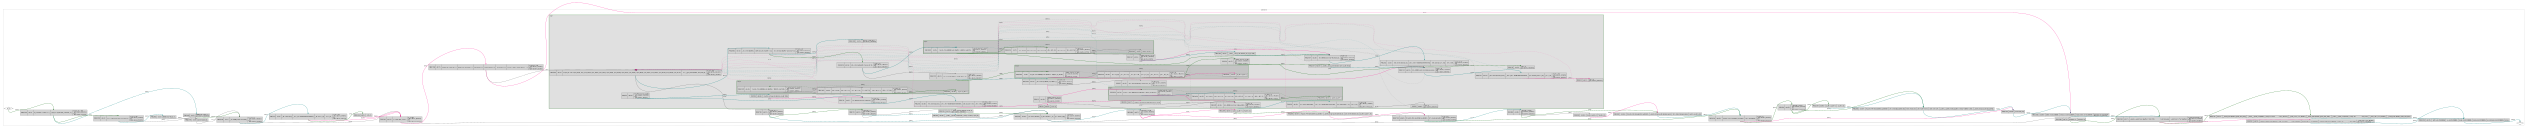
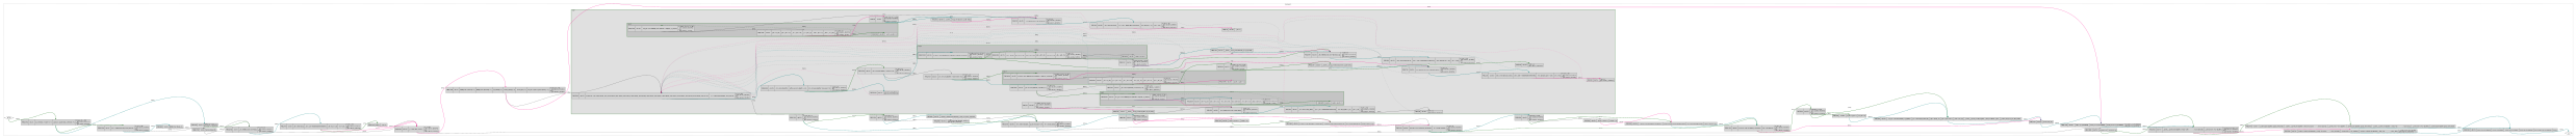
  digraph {
    fontname=Inter
    rankdir=LR
    node [fillcolor=lightgrey fontname=Inter shape=record style=filled]
    edge [color=teal constraint=true fontname=Inter headport=n style="solid,bold" tailport=s weight=10]
    n1 [label="{ FREQ:10000 |\<bb\ 16\>:\l|#\ cp_39\ =\ PHI\ \<&MEM[(void\ *)&buffer\ +\ 9B](14),\ cp_40(15)\>\l|if\ (buffer_end_34\ \>\ cp_39)\l\ \ goto\ \<bb\ 17\>;\ [92.50%]\lelse\l\ \ goto\ \<bb\ 20\>;\ [7.50%]\l}"]
    n2 [label="{ FREQ:9250 |\<bb\ 17\>:\l|_41\ =\ *cp_39;\l|_42\ =\ _41\ ==\ 32;\l|_43\ =\ _41\ ==\ 58;\l|_44\ =\ _42\ \|\ _43;\l|_76\ =\ _41\ ==\ 9;\l|_45\ =\ _44\ \|\ _76;\l|if\ (_45\ !=\ 0)\l\ \ goto\ \<bb\ 15\>;\ [96.25%]\lelse\l\ \ goto\ \<bb\ 18\>;\ [3.75%]\l}"]
    n3 [label="{ FREQ:8903 |\<bb\ 15\>:\l|cp_40\ =\ cp_39\ +\ 1;\l}"]
    n4 [label="{ FREQ:6600 |\<bb\ 25\>:\l|#\ cp_48\ =\ PHI\ \<&MEM[(void\ *)&buffer\ +\ 10B](23),\ cp_49(24)\>\l|if\ (buffer_end_34\ \>\ cp_48)\l\ \ goto\ \<bb\ 26\>;\ [92.50%]\lelse\l\ \ goto\ \<bb\ 29\>;\ [7.50%]\l}"]
    n5 [label="{ FREQ:6105 |\<bb\ 26\>:\l|_50\ =\ *cp_48;\l|_51\ =\ _50\ ==\ 32;\l|_52\ =\ _50\ ==\ 58;\l|_53\ =\ _51\ \|\ _52;\l|_54\ =\ _50\ ==\ 9;\l|_63\ =\ _53\ \|\ _54;\l|if\ (_63\ !=\ 0)\l\ \ goto\ \<bb\ 24\>;\ [96.25%]\lelse\l\ \ goto\ \<bb\ 27\>;\ [3.75%]\l}"]
    n6 [label="{ FREQ:5876 |\<bb\ 24\>:\l|cp_49\ =\ cp_48\ +\ 1;\l}"]
    n7 [label="{ FREQ:4356 |\<bb\ 34\>:\l|#\ cp_57\ =\ PHI\ \<&MEM[(void\ *)&buffer\ +\ 7B](32),\ cp_58(33)\>\l|if\ (buffer_end_34\ \>\ cp_57)\l\ \ goto\ \<bb\ 35\>;\ [92.50%]\lelse\l\ \ goto\ \<bb\ 38\>;\ [7.50%]\l}"]
    n8 [label="{ FREQ:4029 |\<bb\ 35\>:\l|_59\ =\ *cp_57;\l|_60\ =\ _59\ ==\ 32;\l|_61\ =\ _59\ ==\ 58;\l|_62\ =\ _60\ \|\ _61;\l|_72\ =\ _59\ ==\ 9;\l|_242\ =\ _62\ \|\ _72;\l|if\ (_242\ !=\ 0)\l\ \ goto\ \<bb\ 33\>;\ [96.25%]\lelse\l\ \ goto\ \<bb\ 36\>;\ [3.75%]\l}"]
    n9 [label="{ FREQ:3878 |\<bb\ 33\>:\l|cp_58\ =\ cp_57\ +\ 1;\l}"]
    n10 [label="{ FREQ:2875 |\<bb\ 43\>:\l|#\ cp_66\ =\ PHI\ \<&MEM[(void\ *)&buffer\ +\ 10B](41),\ cp_67(42)\>\l|if\ (buffer_end_34\ \>\ cp_66)\l\ \ goto\ \<bb\ 44\>;\ [92.50%]\lelse\l\ \ goto\ \<bb\ 47\>;\ [7.50%]\l}"]
    n11 [label="{ FREQ:2659 |\<bb\ 44\>:\l|_68\ =\ *cp_66;\l|_69\ =\ _68\ ==\ 32;\l|_70\ =\ _68\ ==\ 58;\l|_71\ =\ _69\ \|\ _70;\l|_239\ =\ _68\ ==\ 9;\l|_236\ =\ _71\ \|\ _239;\l|if\ (_236\ !=\ 0)\l\ \ goto\ \<bb\ 42\>;\ [96.25%]\lelse\l\ \ goto\ \<bb\ 45\>;\ [3.75%]\l}"]
    n12 [label="{ FREQ:2560 |\<bb\ 42\>:\l|cp_67\ =\ cp_66\ +\ 1;\l}"]
    n13 [label="{ FREQ:7591 |\<bb\ 51\>:\l|#\ cpus_36\ =\ PHI\ \<cpus_36(20),\ 0(11),\ cpus_36(22),\ cpus_36(29),\ cpus_36(31),\ cpus_36(38),\ cpus_36(40),\ cpus_36(41),\ cpus_36(47),\ cpus_36(49),\ cpus_36(21),\ cpus_36(30),\ cpus_36(39),\ cpus_36(48),\ cpus_37(13)\>\l|_75\ =\ __fgets_alias\ (&buffer,\ 1024,\ info_32);\l|if\ (_75\ !=\ 0B)\l\ \ goto\ \<bb\ 12\>;\ [85.00%]\lelse\l\ \ goto\ \<bb\ 52\>;\ [15.00%]\l}"]
    n14 [label="{ FREQ:6452 |\<bb\ 12\>:\l|_33\ =\ strlen\ (&buffer);\l|buffer_end_34\ =\ &buffer\ +\ _33;\l|_35\ =\ strncmp\ (&buffer,\ \"processor\",\ 9);\l|if\ (_35\ ==\ 0)\l\ \ goto\ \<bb\ 13\>;\ [50.00%]\lelse\l\ \ goto\ \<bb\ 14\>;\ [50.00%]\l}"]
    n15 [label="{ FREQ:3226 |\<bb\ 13\>:\l|cpus_37\ =\ cpus_36\ +\ 1;\lgoto\ \<bb\ 51\>;\ [100.00%]\l}"]
    n16 [label="{ FREQ:3226 |\<bb\ 14\>:\l|_38\ =\ strncmp\ (&buffer,\ \"vendor_id\",\ 9);\l|if\ (_38\ ==\ 0)\l\ \ goto\ \<bb\ 16\>;\ [34.00%]\lelse\l\ \ goto\ \<bb\ 23\>;\ [66.00%]\l}"]
    n17 [label="{ FREQ:2129 |\<bb\ 23\>:\l|_47\ =\ strncmp\ (&buffer,\ \"model\ name\",\ 10);\l|if\ (_47\ ==\ 0)\l\ \ goto\ \<bb\ 25\>;\ [34.00%]\lelse\l\ \ goto\ \<bb\ 32\>;\ [66.00%]\l}"]
    n18 [label="{ FREQ:1097 |\<bb\ 20\>:\l|_46\ =\ MEM[(const\ char\ *)&vendor_id];\l|if\ (_46\ !=\ 0)\l\ \ goto\ \<bb\ 21\>;\ [33.00%]\lelse\l\ \ goto\ \<bb\ 51\>;\ [67.00%]\l}"]
    n19 [label="{ FREQ:1405 |\<bb\ 32\>:\l|_56\ =\ strncmp\ (&buffer,\ \"cpu\ MHz\",\ 7);\l|if\ (_56\ ==\ 0)\l\ \ goto\ \<bb\ 34\>;\ [34.00%]\lelse\l\ \ goto\ \<bb\ 41\>;\ [66.00%]\l}"]
    n20 [label="{ FREQ:347 |\<bb\ 18\>:\l|if\ (buffer_end_34\ \>\ cp_39)\l\ \ goto\ \<bb\ 19\>;\ [100.00%]\lelse\l\ \ goto\ \<bb\ 20\>;\ [0.00%]\l}"]
    n21 [label="{ FREQ:362 |\<bb\ 21\>:\l|_104\ =\ strlen\ (&vendor_id);\l|_105\ =\ _104\ +\ 18446744073709551615;\l|_106\ =\ &vendor_id\ +\ _105;\l|_107\ =\ *_106;\l|if\ (_107\ ==\ 10)\l\ \ goto\ \<bb\ 22\>;\ [37.68%]\lelse\l\ \ goto\ \<bb\ 51\>;\ [62.32%]\l}"]
    n22 [label="{ FREQ:724 |\<bb\ 29\>:\l|_55\ =\ MEM[(const\ char\ *)&model_name];\l|if\ (_55\ !=\ 0)\l\ \ goto\ \<bb\ 30\>;\ [33.00%]\lelse\l\ \ goto\ \<bb\ 51\>;\ [67.00%]\l}"]
    n23 [label="{ FREQ:927 |\<bb\ 41\>:\l|_65\ =\ strncmp\ (&buffer,\ \"cache\ size\",\ 10);\l|if\ (_65\ ==\ 0)\l\ \ goto\ \<bb\ 43\>;\ [34.00%]\lelse\l\ \ goto\ \<bb\ 51\>;\ [66.00%]\l}"]
    n24 [label="{ FREQ:362 |\<bb\ 19\>:\l|__builtin___strcpy_chk\ (&vendor_id,\ cp_39,\ 1024);\l}"]
    n25 [label="{ FREQ:136 |\<bb\ 22\>:\l|*_106\ =\ 0;\lgoto\ \<bb\ 51\>;\ [100.00%]\l}"]
    n26 [label="{ FREQ:229 |\<bb\ 27\>:\l|if\ (buffer_end_34\ \>\ cp_48)\l\ \ goto\ \<bb\ 28\>;\ [100.00%]\lelse\l\ \ goto\ \<bb\ 29\>;\ [0.00%]\l}"]
    n27 [label="{ FREQ:239 |\<bb\ 30\>:\l|_108\ =\ strlen\ (&model_name);\l|_109\ =\ _108\ +\ 18446744073709551615;\l|_110\ =\ &model_name\ +\ _109;\l|_111\ =\ *_110;\l|if\ (_111\ ==\ 10)\l\ \ goto\ \<bb\ 31\>;\ [37.68%]\lelse\l\ \ goto\ \<bb\ 51\>;\ [62.32%]\l}"]
    n28 [label="{ FREQ:478 |\<bb\ 38\>:\l|_64\ =\ MEM[(const\ char\ *)&cpu_MHz];\l|if\ (_64\ !=\ 0)\l\ \ goto\ \<bb\ 39\>;\ [33.00%]\lelse\l\ \ goto\ \<bb\ 51\>;\ [67.00%]\l}"]
    n29 [label="{ FREQ:239 |\<bb\ 28\>:\l|__builtin___strcpy_chk\ (&model_name,\ cp_48,\ 1024);\l}"]
    n30 [label="{ FREQ:90 |\<bb\ 31\>:\l|*_110\ =\ 0;\lgoto\ \<bb\ 51\>;\ [100.00%]\l}"]
    n31 [label="{ FREQ:151 |\<bb\ 36\>:\l|if\ (buffer_end_34\ \>\ cp_57)\l\ \ goto\ \<bb\ 37\>;\ [100.00%]\lelse\l\ \ goto\ \<bb\ 38\>;\ [0.00%]\l}"]
    n32 [label="{ FREQ:158 |\<bb\ 39\>:\l|_112\ =\ strlen\ (&cpu_MHz);\l|_113\ =\ _112\ +\ 18446744073709551615;\l|_114\ =\ &cpu_MHz\ +\ _113;\l|_115\ =\ *_114;\l|if\ (_115\ ==\ 10)\l\ \ goto\ \<bb\ 40\>;\ [37.68%]\lelse\l\ \ goto\ \<bb\ 51\>;\ [62.32%]\l}"]
    n33 [label="{ FREQ:315 |\<bb\ 47\>:\l|_74\ =\ MEM[(const\ char\ *)&cache];\l|if\ (_74\ !=\ 0)\l\ \ goto\ \<bb\ 48\>;\ [33.00%]\lalias\l\ \ goto\ \<bb\ 51\>;\ [67.00%]\l}"]
    n34 [label="{ FREQ:158 |\<bb\ 37\>:\l|__builtin___strcpy_chk\ (&cpu_MHz,\ cp_57,\ 1024);\l}"]
    n35 [label="{ FREQ:59 |\<bb\ 40\>:\l|*_114\ =\ 0;\lgoto\ \<bb\ 51\>;\ [100.00%]\l}"]
    n36 [label="{ FREQ:99 |\<bb\ 45\>:\l|if\ (buffer_end_34\ \>\ cp_66)\l\ \ goto\ \<bb\ 46\>;\ [100.00%]\lelse\l\ \ goto\ \<bb\ 47\>;\ [0.00%]\l}"]
    n37 [label="{ FREQ:104 |\<bb\ 48\>:\l|_116\ =\ strlen\ (&cache);\l|_117\ =\ _116\ +\ 18446744073709551615;\l|_118\ =\ &cache\ +\ _117;\l|_119\ =\ *_118;\l|if\ (_119\ ==\ 10)\l\ \ goto\ \<bb\ 49\>;\ [37.68%]\lelse\l\ \ goto\ \<bb\ 51\>;\ [62.32%]\l}"]
    n38 [label="{ FREQ:104 |\<bb\ 46\>:\l|__builtin___strcpy_chk\ (&cache,\ cp_66,\ 1024);\l}"]
    n39 [label="{ FREQ:39 |\<bb\ 49\>:\l|*_118\ =\ 0;\l}"]
    n40 [label="{ FREQ:1139 |\<bb\ 52\>:\l|if\ (cpus_36\ \>\ 1)\l\ \ goto\ \<bb\ 53\>;\ [64.00%]\lelse\l\ \ goto\ \<bb\ 56\>;\ [36.00%]\l}"]
    n41 [fillcolor=white label=ENTRY shape=Mdiamond]
    n42 [fillcolor=white label=EXIT shape=Mdiamond]
    n43 [label="{ FREQ:3142 |\<bb\ 2\>:\l|os_command\ =\ \"uname\ -s\ -r\";\l|pipe_22\ =\ popen\ (&os_command,\ \"r\");\l|if\ (pipe_22\ ==\ 0B)\l\ \ goto\ \<bb\ 3\>;\ [30.00%]\lelse\l\ \ goto\ \<bb\ 4\>;\ [70.00%]\l}"]
    n44 [label="{ FREQ:943 |\<bb\ 3\>:\l|MEM[(char\ *)&os]\ =\ 0;\lgoto\ \<bb\ 7\>;\ [100.00%]\l}"]
    n45 [label="{ FREQ:2199 |\<bb\ 4\>:\l|_25\ =\ __fgets_alias\ (&os,\ 1024,\ pipe_22);\l|if\ (_25\ ==\ 0B)\l\ \ goto\ \<bb\ 5\>;\ [30.00%]\lelse\l\ \ goto\ \<bb\ 6\>;\ [70.00%]\l}"]
    n46 [label="{ FREQ:3142 |\<bb\ 7\>:\l|_27\ =\ MEM[(const\ char\ *)&os];\l|if\ (_27\ !=\ 0)\l\ \ goto\ \<bb\ 8\>;\ [36.64%]\lelse\l\ \ goto\ \<bb\ 10\>;\ [63.36%]\l}"]
    n47 [label="{ FREQ:660 |\<bb\ 5\>:\l|MEM[(char\ *)&os]\ =\ 0;\l}"]
    n48 [label="{ FREQ:2199 |\<bb\ 6\>:\l|pclose\ (pipe_22);\l}"]
    n49 [label="{ FREQ:1151 |\<bb\ 8\>:\l|_28\ =\ strlen\ (&os);\l|_29\ =\ _28\ +\ 18446744073709551615;\l|_30\ =\ &os\ +\ _29;\l|_31\ =\ *_30;\l|if\ (_31\ ==\ 10)\l\ \ goto\ \<bb\ 9\>;\ [37.68%]\lelse\l\ \ goto\ \<bb\ 10\>;\ [62.32%]\l}"]
    n50 [label="{ FREQ:3142 |\<bb\ 10\>:\l|_1\ =\ strstr\ (&os,\ \"Linux\");\l|if\ (_1\ !=\ 0B)\l\ \ goto\ \<bb\ 11\>;\ [49.47%]\lelse\l\ \ goto\ \<bb\ 70\>;\ [50.53%]\l}"]
    n51 [label="{ FREQ:434 |\<bb\ 9\>:\l|*_30\ =\ 0;\l}"]
    n52 [label="{ FREQ:1554 |\<bb\ 11\>:\l|MEM[(char\ *)&cache]\ =\ 0;\l|MEM[(char\ *)&model]\ =\ 0;\l|cpu_MHz[0]\ =\ 0;\l|model_name[0]\ =\ 0;\l|vendor_id[0]\ =\ 0;\l|info_32\ =\ fopen\ (\"/proc/cpuinfo\",\ \"r\");\l|if\ (info_32\ !=\ 0B)\l\ \ goto\ \<bb\ 51\>;\ [73.26%]\lelse\l\ \ goto\ \<bb\ 69\>;\ [26.74%]\l}"]
    n53 [label="{ FREQ:1588 |\<bb\ 70\>:\l|model[0]\ =\ 0;\l|cache[0]\ =\ 0;\l}"]
    n54 [label="{ FREQ:1554 |\<bb\ 69\>:\l|buffer\ =\{v\}\ \{CLOBBER\};\l|vendor_id\ =\{v\}\ \{CLOBBER\};\l|model_name\ =\{v\}\ \{CLOBBER\};\l|cpu_MHz\ =\{v\}\ \{CLOBBER\};\lgoto\ \<bb\ 71\>;\ [100.00%]\l}"]
    n55 [label="{ FREQ:729 |\<bb\ 53\>:\l|if\ (cpus_36\ ==\ 2)\l\ \ goto\ \<bb\ 54\>;\ [34.00%]\lelse\l\ \ goto\ \<bb\ 55\>;\ [66.00%]\l}"]
    n56 [label="{ FREQ:1139 |\<bb\ 56\>:\l|_79\ =\ strlen\ (&model);\l|cp_80\ =\ &model\ +\ _79;\l|_81\ =\ vendor_id[0];\l|if\ (_81\ !=\ 0)\l\ \ goto\ \<bb\ 57\>;\ [50.00%]\lelse\l\ \ goto\ \<bb\ 60\>;\ [50.00%]\l}"]
    n57 [label="{ FREQ:248 |\<bb\ 54\>:\l|__builtin_memcpy\ (&model,\ \"Dual\",\ 5);\lgoto\ \<bb\ 56\>;\ [100.00%]\l}"]
    n58 [label="{ FREQ:481 |\<bb\ 55\>:\l|__builtin___sprintf_chk\ (&model,\ 1,\ 1024,\ \"%d\ CPU\",\ cpus_36);\l}"]
    n59 [label="{ FREQ:569 |\<bb\ 57\>:\l|if\ (&model\ !=\ cp_80)\l\ \ goto\ \<bb\ 58\>;\ [70.00%]\lelse\l\ \ goto\ \<bb\ 59\>;\ [30.00%]\l}"]
    n60 [label="{ FREQ:1139 |\<bb\ 60\>:\l|#\ cp_88\ =\ PHI\ \<cp_80(56),\ cp_86(59)\>\l|_87\ =\ model_name[0];\l|if\ (_87\ !=\ 0)\l\ \ goto\ \<bb\ 61\>;\ [50.00%]\lelse\l\ \ goto\ \<bb\ 64\>;\ [50.00%]\l}"]
    n61 [label="{ FREQ:399 |\<bb\ 58\>:\l|cp_82\ =\ cp_80\ +\ 1;\l|*cp_80\ =\ 32;\l}"]
    n62 [label="{ FREQ:569 |\<bb\ 59\>:\l|#\ cp_83\ =\ PHI\ \<&model(57),\ cp_82(58)\>\l|__builtin_strcpy\ (cp_83,\ &vendor_id);\l|_85\ =\ strlen\ (&vendor_id);\l|cp_86\ =\ cp_83\ +\ _85;\l}"]
    n63 [label="{ FREQ:569 |\<bb\ 61\>:\l|if\ (&model\ !=\ cp_88)\l\ \ goto\ \<bb\ 62\>;\ [70.00%]\lelse\l\ \ goto\ \<bb\ 63\>;\ [30.00%]\l}"]
    n64 [label="{ FREQ:1139 |\<bb\ 64\>:\l|#\ cp_95\ =\ PHI\ \<cp_88(60),\ cp_93(63)\>\l|_94\ =\ cpu_MHz[0];\l|if\ (_94\ !=\ 0)\l\ \ goto\ \<bb\ 65\>;\ [50.00%]\lelse\l\ \ goto\ \<bb\ 68\>;\ [50.00%]\l}"]
    n65 [label="{ FREQ:399 |\<bb\ 62\>:\l|cp_89\ =\ cp_88\ +\ 1;\l|*cp_88\ =\ 32;\l}"]
    n66 [label="{ FREQ:569 |\<bb\ 63\>:\l|#\ cp_90\ =\ PHI\ \<&model(61),\ cp_89(62)\>\l|__builtin_strcpy\ (cp_90,\ &model_name);\l|_92\ =\ strlen\ (&model_name);\l|cp_93\ =\ cp_90\ +\ _92;\l}"]
    n67 [label="{ FREQ:569 |\<bb\ 65\>:\l|if\ (&model\ !=\ cp_95)\l\ \ goto\ \<bb\ 66\>;\ [70.00%]\lelse\l\ \ goto\ \<bb\ 67\>;\ [30.00%]\l}"]
    n68 [label="{ FREQ:1139 |\<bb\ 68\>:\l|fclose\ (info_32);\l}"]
    n69 [label="{ FREQ:399 |\<bb\ 66\>:\l|cp_96\ =\ cp_95\ +\ 1;\l|*cp_95\ =\ 32;\l}"]
    n70 [label="{ FREQ:569 |\<bb\ 67\>:\l|#\ cp_101\ =\ PHI\ \<&model(65),\ cp_96(66)\>\l|_97\ =\ strtod\ (&cpu_MHz,\ 0B);\l|f_98\ =\ (float)\ _97;\l|_99\ =\ f_98\ +\ 5.0e-1;\l|i_100\ =\ (int)\ _99;\l|__builtin___sprintf_chk\ (&cpu_MHz,\ 1,\ 1024,\ \"%dMHz\",\ i_100);\l|__builtin_strcpy\ (cp_101,\ &cpu_MHz);\l}"]
    n71 [label="{ FREQ:3142 |\<bb\ 71\>:\l|__builtin___sprintf_chk\ (&buffer,\ 1,\ 1024,\ \"CPU\ \ \ \ \ \ \ \ \ \ \ \ \ \ \ \ \ :\ %s\\n\",\ &model);\l|__printf_chk\ (1,\ \"%s\",\ &buffer);\l|if\ (write_to_file_9(D)\ !=\ 0)\l\ \ goto\ \<bb\ 72\>;\ [36.64%]\lelse\l\ \ goto\ \<bb\ 74\>;\ [63.36%]\l}"]
    n72 [label="{ FREQ:1151 |\<bb\ 72\>:\l|__builtin_fputs\ (&buffer,\ global_ofile_10(D));\l|__builtin___sprintf_chk\ (&buffer,\ 1,\ 1024,\ \"L2\ Cache\ \ \ \ \ \ \ \ \ \ \ \ :\ %s\\n\",\ &cache);\l|__printf_chk\ (1,\ \"%s\",\ &buffer);\l|__builtin_fputs\ (&buffer,\ global_ofile_10(D));\l|__builtin___sprintf_chk\ (&buffer,\ 1,\ 1024,\ \"OS\ \ \ \ \ \ \ \ \ \ \ \ \ \ \ \ \ \ :\ %s\\n\",\ &os);\l|__printf_chk\ (1,\ \"%s\",\ &buffer);\l|__builtin_fputs\ (&buffer,\ global_ofile_10(D));\l}"]
    n73 [label="{ FREQ:1991 |\<bb\ 74\>:\l|__builtin___sprintf_chk\ (&buffer,\ 1,\ 1024,\ \"L2\ Cache\ \ \ \ \ \ \ \ \ \ \ \ :\ %s\\n\",\ &cache);\l|__printf_chk\ (1,\ \"%s\",\ &buffer);\l|__builtin___sprintf_chk\ (&buffer,\ 1,\ 1024,\ \"OS\ \ \ \ \ \ \ \ \ \ \ \ \ \ \ \ \ \ :\ %s\\n\",\ &os);\l|__printf_chk\ (1,\ \"%s\",\ &buffer);\lgoto\ \<bb\ 73\>;\ [100.00%]\l}"]
    n74 [label="{ FREQ:3142 |\<bb\ 73\>:\l|buffer\ =\{v\}\ \{CLOBBER\};\l|os\ =\{v\}\ \{CLOBBER\};\l|model\ =\{v\}\ \{CLOBBER\};\l|cache\ =\{v\}\ \{CLOBBER\};\l|os_command\ =\{v\}\ \{CLOBBER\};\l|return;\l}"]
    subgraph cluster_1 {
      color=black
      label="hardware ()"
      style=dashed
      n40
      n41
      n42
      n43
      n44
      n45
      n46
      n47
      n48
      n49
      n50
      n51
      n52
      n53
      n54
      n55
      n56
      n57
      n58
      n59
      n60
      n61
      n62
      n63
      n64
      n65
      n66
      n67
      n68
      n69
      n70
      n71
      n72
      n73
      n74
      subgraph cluster_2 {
        color=darkgreen
        fillcolor=grey88
        label="loop 1"
        labeljust=l
        penwidth=2
        style=filled
        n13
        n14
        n15
        n16
        n17
        n18
        n19
        n20
        n21
        n22
        n23
        n24
        n25
        n26
        n27
        n28
        n29
        n30
        n31
        n32
        n33
        n34
        n35
        n36
        n37
        n38
        n39
        subgraph cluster_3 {
          color=darkgreen
          fillcolor=grey77
          label="loop 2"
          labeljust=l
          penwidth=2
          style=filled
          n1
          n2
          n3
        }
        subgraph cluster_4 {
          color=darkgreen
          fillcolor=grey77
          label="loop 3"
          labeljust=l
          penwidth=2
          style=filled
          n4
          n5
          n6
        }
        subgraph cluster_5 {
          color=darkgreen
          fillcolor=grey77
          label="loop 4"
          labeljust=l
          penwidth=2
          style=filled
          n7
          n8
          n9
        }
        subgraph cluster_6 {
          color=darkgreen
          fillcolor=grey77
          label="loop 5"
          labeljust=l
          penwidth=2
          style=filled
          n10
          n11
          n12
        }
      }
    }
    n1 -> n2 [color=darkgreen label="[92%]"]
    n1 -> n18 [color=darkgreen label="[7%]"]
    n2 -> n3 [color=gray40 label="[96%]"]
    n2 -> n20 [color=gray40 label="[3%]"]
    n3 -> n1 [constraint=false label="[100%]" style="dotted,bold"]
    n4 -> n5 [color=gray40 label="[92%]"]
    n4 -> n22 [color=deeppink label="[7%]"]
    n5 -> n6 [color=deeppink label="[96%]"]
    n5 -> n26 [color=darkgreen label="[3%]"]
    n6 -> n4 [color=gray40 constraint=false label="[100%]" style="dotted,bold"]
    n7 -> n8 [label="[92%]"]
    n7 -> n28 [color=deeppink label="[7%]"]
    n8 -> n9 [color=darkgreen label="[96%]"]
    n9 -> n7 [color=darkgreen constraint=false label="[100%]" style="dotted,bold"]
    n10 -> n11 [color=gray40 label="[92%]"]
    n10 -> n33 [color=gray40 label="[7%]"]
    n11 -> n12 [color=darkgreen label="[96%]"]
+   n11 -> n36 [color=deeppink label="[3%]"]
    n12 -> n10 [color=darkgreen constraint=false label="[100%]" style="dotted,bold"]
    n13 -> n14 [label="[85%]"]
    n13 -> n40 [color=gray40 label="[15%]"]
    n14 -> n15 [label="[50%]"]
    n14 -> n16 [color=darkgreen label="[50%]"]
    n15 -> n13 [color=deeppink constraint=false label="[100%]" style="dotted,bold"]
    n16 -> n1 [label="[34%]"]
    n16 -> n17 [color=gray40 label="[66%]"]
    n17 -> n4 [color=darkgreen label="[34%]"]
    n17 -> n19 [label="[66%]"]
    n18 -> n13 [color=gray40 constraint=false label="[67%]" style="dotted,bold"]
    n18 -> n21 [label="[33%]"]
-   n19 -> n7 [color=deeppink label="[34%]"]
+   n19 -> n7 [color=darkgreen label="[34%]"]
    n19 -> n23 [color=gray40 label="[66%]"]
    n20 -> n18 [color=deeppink label="[0%]"]
    n20 -> n24 [label="[100%]"]
    n21 -> n13 [constraint=false label="[62%]" style="dotted,bold"]
    n21 -> n25 [color=darkgreen label="[37%]"]
    n22 -> n13 [color=gray40 constraint=false label="[67%]" style="dotted,bold"]
    n22 -> n27 [label="[33%]"]
    n23 -> n13 [constraint=false label="[66%]" style="dotted,bold"]
    n24 -> n18 [label="[100%]" weight=100]
    n25 -> n13 [constraint=false label="[100%]" style="dotted,bold"]
    n26 -> n22 [color=darkgreen label="[0%]"]
    n26 -> n29 [color=darkgreen label="[100%]"]
    n27 -> n13 [color=gray40 constraint=false label="[62%]" style="dotted,bold"]
    n27 -> n30 [color=deeppink label="[37%]"]
    n28 -> n13 [color=gray40 constraint=false label="[67%]" style="dotted,bold"]
    n28 -> n32 [label="[33%]"]
    n29 -> n22 [label="[100%]" weight=100]
    n30 -> n13 [color=deeppink constraint=false label="[100%]" style="dotted,bold"]
    n31 -> n28 [color=gray40 label="[0%]"]
    n31 -> n34 [color=deeppink label="[100%]"]
    n32 -> n13 [color=deeppink constraint=false label="[62%]" style="dotted,bold"]
    n32 -> n35 [color=gray40 label="[37%]"]
    n33 -> n13 [color=deeppink constraint=false label="[67%]" style="dotted,bold"]
    n33 -> n37 [label="[33%]"]
    n34 -> n28 [color=gray40 label="[100%]" weight=100]
    n35 -> n13 [color=gray40 constraint=false label="[100%]" style="dotted,bold"]
    n36 -> n33 [label="[0%]"]
    n36 -> n38 [label="[100%]"]
    n37 -> n13 [color=deeppink constraint=false label="[62%]" style="dotted,bold"]
    n37 -> n39 [color=deeppink label="[37%]"]
    n38 -> n33 [color=deeppink label="[100%]" weight=100]
    n40 -> n55 [color=darkgreen label="[64%]"]
    n40 -> n56 [label="[36%]"]
    n41 -> n42 [style=invis color="" weight=""]
    n41 -> n43 [color=darkgreen label="[100%]" weight=100]
    n43 -> n44 [label="[30%]"]
    n43 -> n45 [color=darkgreen label="[70%]"]
    n44 -> n46 [color=darkgreen label="[100%]" weight=100]
    n45 -> n47 [label="[30%]"]
    n45 -> n48 [color=gray40 label="[70%]"]
    n46 -> n49 [label="[36%]"]
    n46 -> n50 [color=gray40 label="[63%]"]
    n47 -> n48 [color=gray40 label="[100%]" weight=100]
    n48 -> n46 [color=gray40 label="[100%]" weight=100]
    n49 -> n50 [color=deeppink label="[62%]"]
    n49 -> n51 [color=darkgreen label="[37%]"]
    n50 -> n52 [color=deeppink label="[49%]"]
    n50 -> n53 [color=gray40 label="[50%]"]
    n51 -> n50 [color=deeppink label="[100%]" weight=100]
    n52 -> n13 [color=gray40 label="[73%]"]
    n52 -> n54 [color=deeppink label="[26%]"]
    n53 -> n71 [color=darkgreen label="[100%]" weight=100]
    n54 -> n71 [label="[100%]" weight=100]
    n55 -> n57 [color=gray40 label="[34%]"]
    n55 -> n58 [label="[66%]"]
    n56 -> n59 [label="[50%]"]
    n56 -> n60 [color=gray40 label="[50%]"]
    n57 -> n56 [color=darkgreen label="[100%]" weight=100]
    n58 -> n56 [color=gray40 label="[100%]" weight=100]
    n59 -> n61 [color=deeppink label="[70%]"]
    n59 -> n62 [color=deeppink label="[30%]"]
    n60 -> n63 [label="[50%]"]
    n60 -> n64 [color=darkgreen label="[50%]"]
    n61 -> n62 [color=darkgreen label="[100%]" weight=100]
    n62 -> n60 [color=deeppink label="[100%]" weight=100]
    n63 -> n65 [color=gray40 label="[70%]"]
    n63 -> n66 [color=darkgreen label="[30%]"]
    n64 -> n67 [color=darkgreen label="[50%]"]
    n64 -> n68 [color=deeppink label="[50%]"]
    n65 -> n66 [color=deeppink label="[100%]" weight=100]
    n66 -> n64 [label="[100%]" weight=100]
    n67 -> n69 [color=darkgreen label="[70%]"]
    n67 -> n70 [color=darkgreen label="[30%]"]
    n68 -> n54 [label="[100%]" weight=100]
    n69 -> n70 [label="[100%]" weight=100]
    n70 -> n68 [label="[100%]" weight=100]
    n71 -> n72 [color=darkgreen label="[36%]"]
    n71 -> n73 [color=deeppink label="[63%]"]
    n72 -> n74 [label="[100%]" weight=100]
    n73 -> n74 [label="[100%]" weight=100]
    n74 -> n42 [label="[100%]"]
  }
